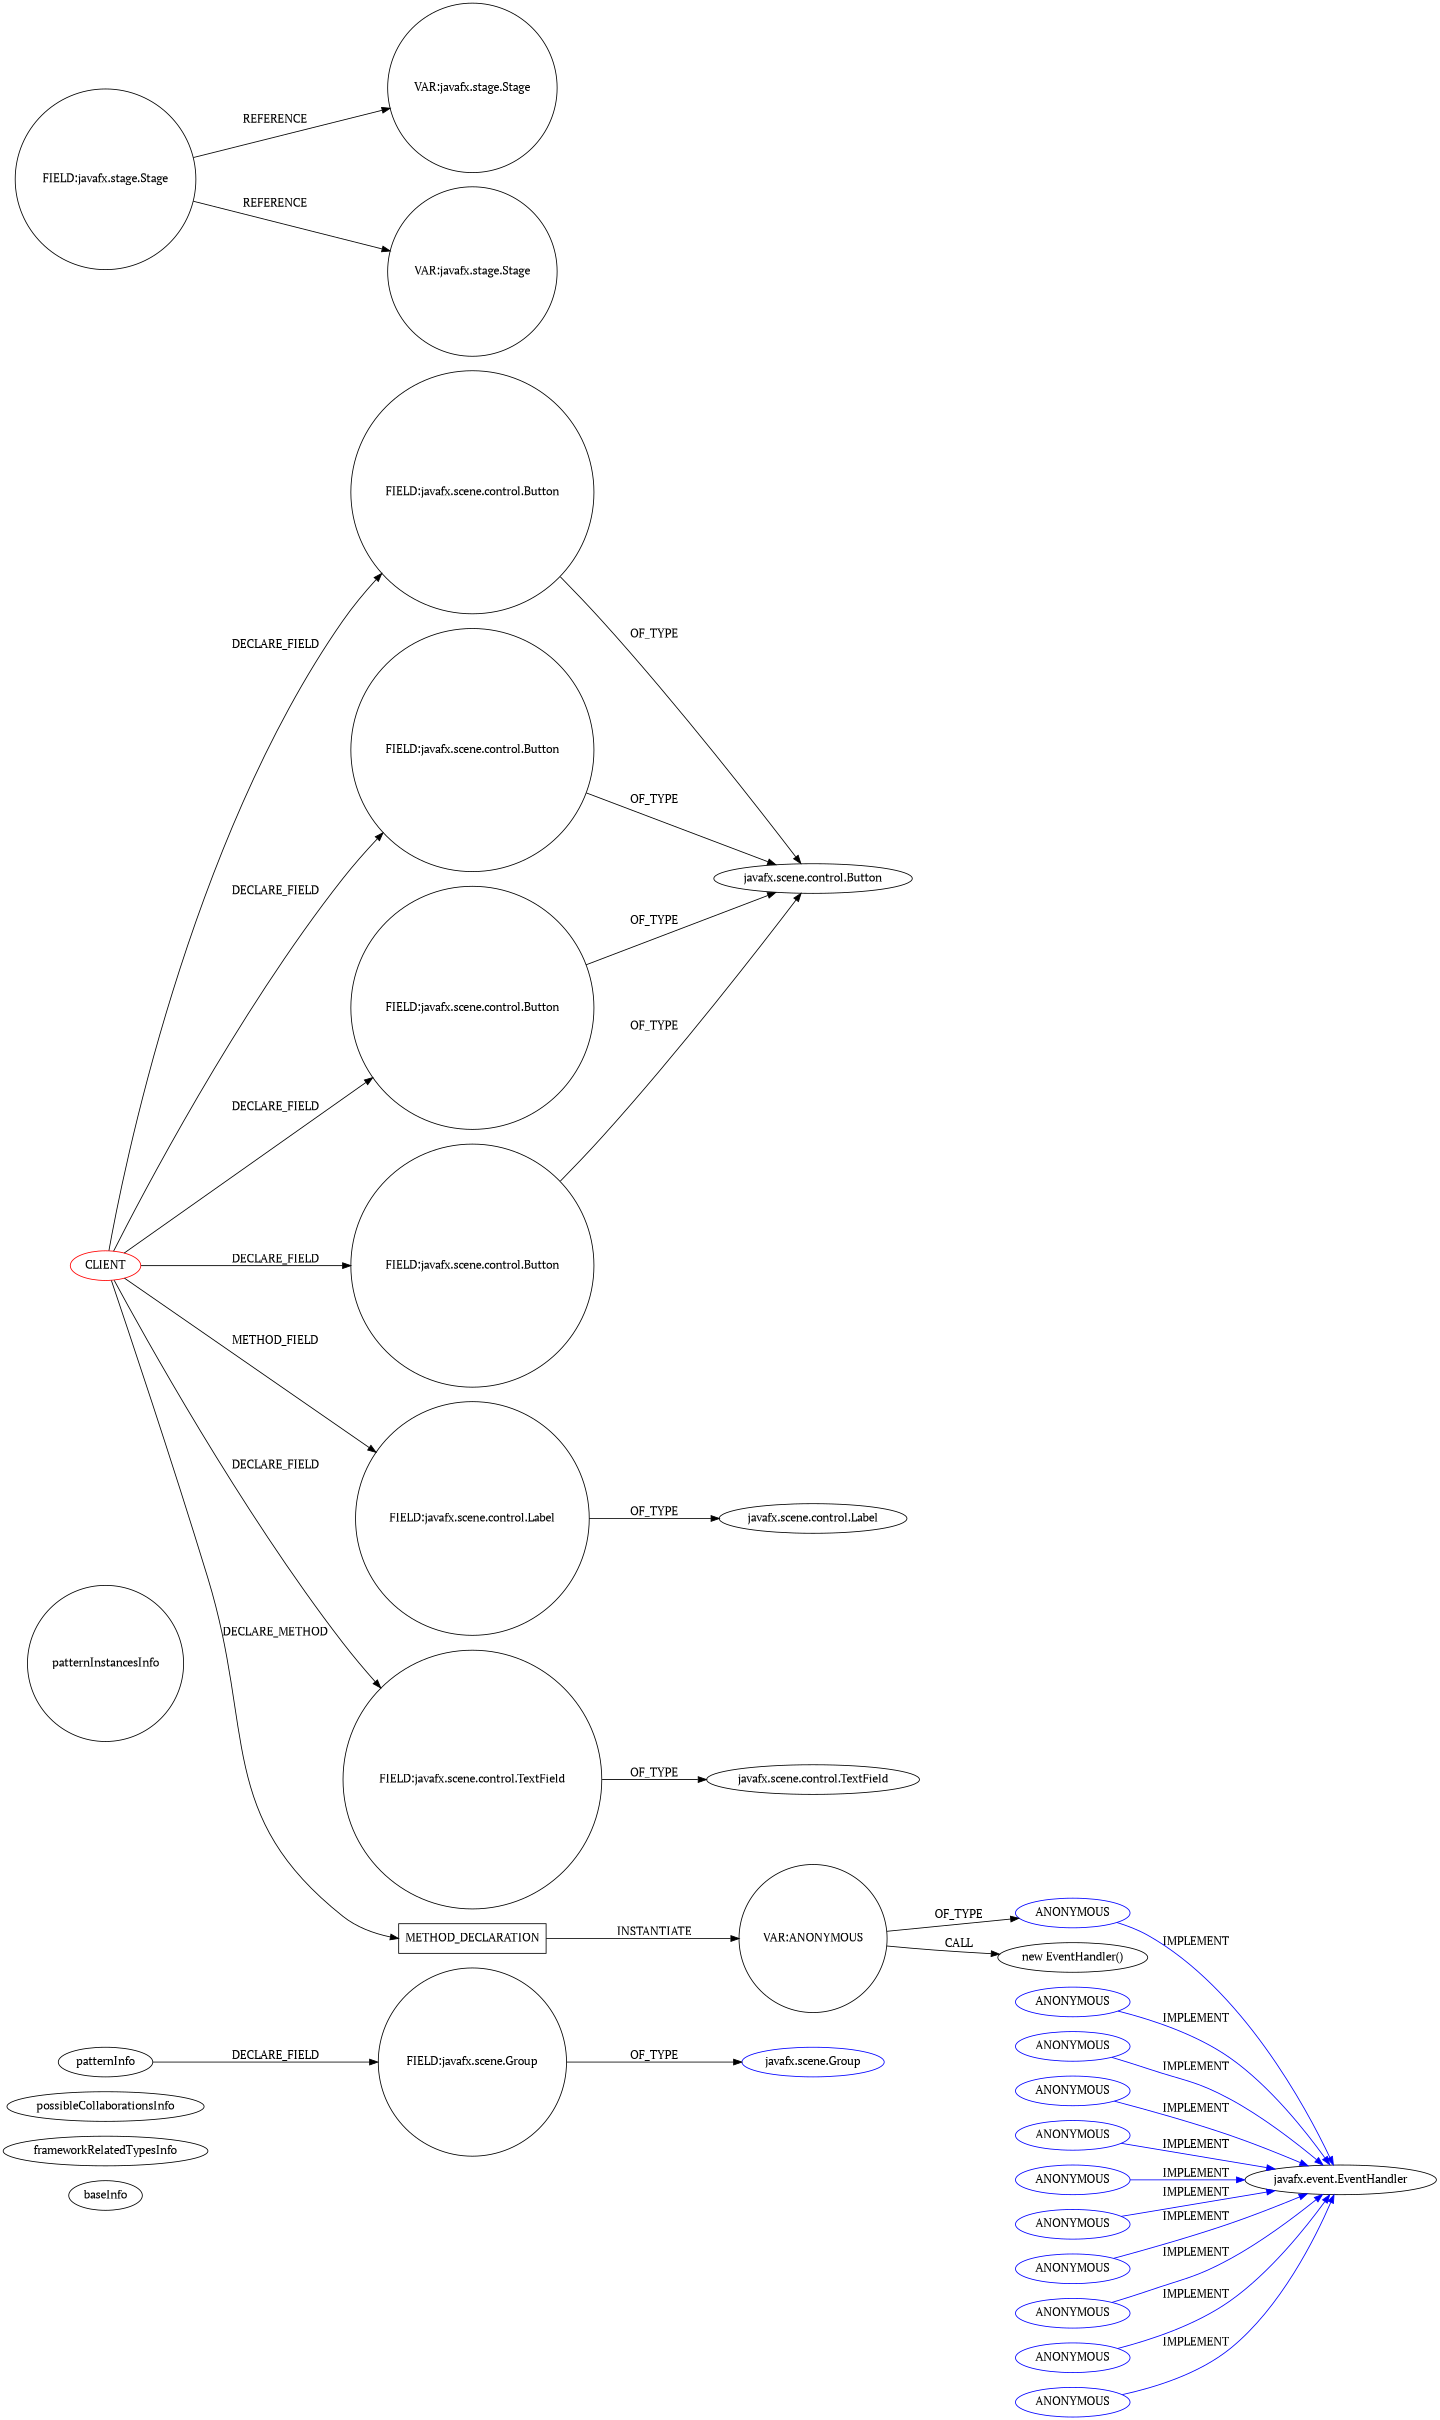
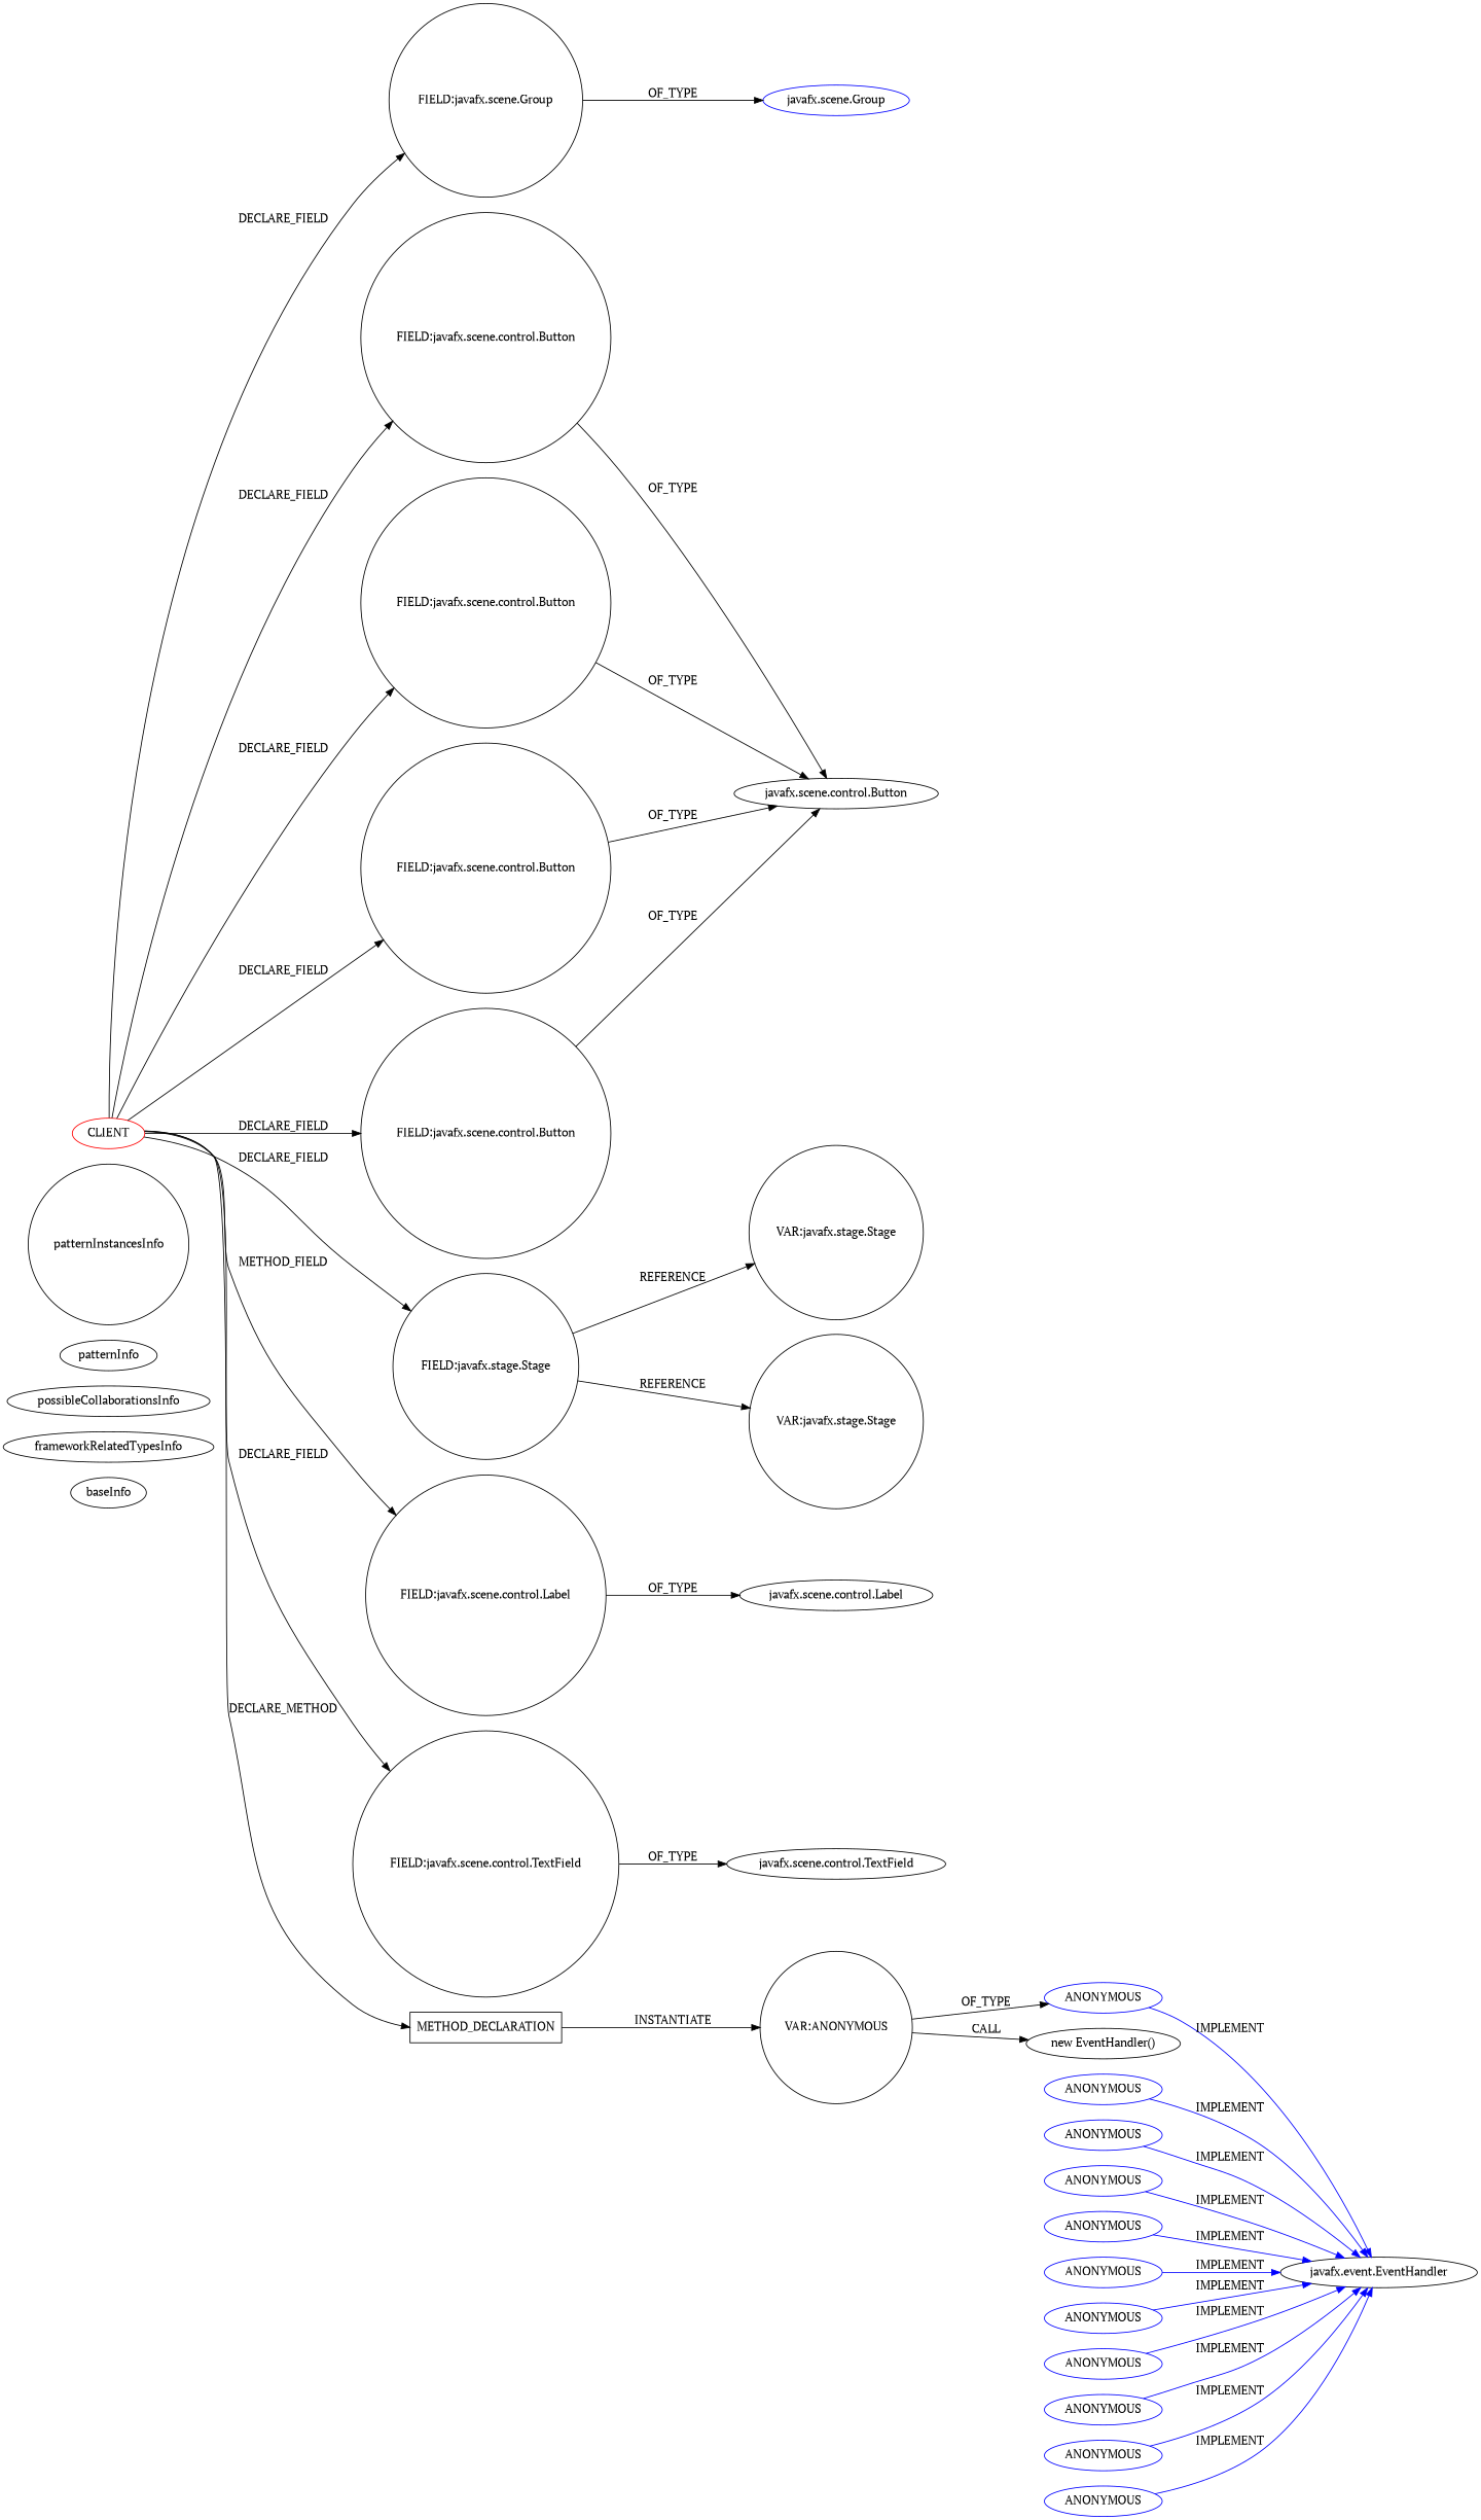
  digraph {
    fontname="PT Serif"
    rankdir=LR
    node [fontname="PT Serif" isFrameworkType=false vertexType=REFERENCE_ANONYMOUS_DECLARATION]
    edge [fontname="PT Serif"]
    baseInfo [category=pattern graphId=1419 isAnonymous=false possibleRelation=false isFrameworkType="" vertexType=""]
    frameworkRelatedTypesInfo [isFrameworkType="" vertexType=""]
    possibleCollaborationsInfo [isFrameworkType="" vertexType=""]
    patternInfo [frequency=2.0 patternRootClient=0 isFrameworkType="" vertexType=""]
    patternInstancesInfo [0="joelburget-miftiwac~/joelburget-miftiwac/miftiwac-master/src/Dynamic_page.java~Dynamic_page~3333" 1="didygo-gce-display~/didygo-gce-display/gce-display-master/src/proto1/DashBoard.java~DashBoard~2407" shape=circle isFrameworkType="" vertexType=""]
    n6 [label="FIELD:javafx.scene.Group" shape=circle vertexType=FIELD_DECLARATION]
    n7 [color=blue label="javafx.scene.Group" vertexType=FRAMEWORK_CLASS_TYPE]
    n8 [color=red label=CLIENT vertexType=ROOT_CLIENT_CLASS_DECLARATION]
    n9 [label="FIELD:javafx.scene.control.Button" shape=circle vertexType=FIELD_DECLARATION]
    n10 [label="FIELD:javafx.scene.control.Button" shape=circle vertexType=FIELD_DECLARATION]
    n11 [label="FIELD:javafx.scene.control.Button" shape=circle vertexType=FIELD_DECLARATION]
    n12 [label="FIELD:javafx.scene.control.Button" shape=circle vertexType=FIELD_DECLARATION]
    n13 [label="FIELD:javafx.stage.Stage" shape=circle vertexType=FIELD_DECLARATION]
    n14 [label="FIELD:javafx.scene.control.Label" shape=circle vertexType=FIELD_DECLARATION]
    n15 [label="FIELD:javafx.scene.control.TextField" shape=circle vertexType=FIELD_DECLARATION]
    n16 [label=METHOD_DECLARATION shape=box vertexType=CLIENT_METHOD_DECLARATION]
    n17 [label="javafx.scene.control.Button" vertexType=FRAMEWORK_CLASS_TYPE]
    n18 [label="VAR:javafx.stage.Stage" shape=circle vertexType=VARIABLE_EXPRESION]
    n19 [label="VAR:javafx.stage.Stage" shape=circle vertexType=VARIABLE_EXPRESION]
    n20 [label="javafx.scene.control.Label" vertexType=FRAMEWORK_CLASS_TYPE]
    n21 [label="javafx.scene.control.TextField" vertexType=FRAMEWORK_CLASS_TYPE]
    n22 [label="VAR:ANONYMOUS" shape=circle vertexType=VARIABLE_EXPRESION]
    n23 [color=blue label=ANONYMOUS]
    n24 [label="new EventHandler()" vertexType=CONSTRUCTOR_CALL]
    n25 [label="javafx.event.EventHandler" vertexType=FRAMEWORK_INTERFACE_TYPE]
    n26 [color=blue label=ANONYMOUS]
    n27 [color=blue label=ANONYMOUS]
    n28 [color=blue label=ANONYMOUS]
    n29 [color=blue label=ANONYMOUS]
    n30 [color=blue label=ANONYMOUS]
    n31 [color=blue label=ANONYMOUS]
    n32 [color=blue label=ANONYMOUS]
    n33 [color=blue label=ANONYMOUS]
    n34 [color=blue label=ANONYMOUS]
    n35 [color=blue label=ANONYMOUS]
    n6 -> n7 [label=OF_TYPE]
-   patternInfo -> n6 [label=DECLARE_FIELD]
+   n8 -> n6 [label=DECLARE_FIELD]
    n8 -> n9 [label=DECLARE_FIELD]
    n8 -> n10 [label=DECLARE_FIELD]
    n8 -> n11 [label=DECLARE_FIELD]
    n8 -> n12 [label=DECLARE_FIELD]
+   n8 -> n13 [label=DECLARE_FIELD]
    n8 -> n14 [label=METHOD_FIELD]
    n8 -> n15 [label=DECLARE_FIELD]
    n8 -> n16 [label=DECLARE_METHOD]
    n9 -> n17 [label=OF_TYPE]
    n10 -> n17 [label=OF_TYPE]
    n11 -> n17 [label=OF_TYPE]
    n12 -> n17 [label=OF_TYPE]
    n13 -> n18 [label=REFERENCE]
    n13 -> n19 [label=REFERENCE]
    n14 -> n20 [label=OF_TYPE]
    n15 -> n21 [label=OF_TYPE]
    n16 -> n22 [label=INSTANTIATE]
    n22 -> n23 [label=OF_TYPE]
    n22 -> n24 [label=CALL]
    n23 -> n25 [color=blue label=IMPLEMENT]
    n26 -> n25 [color=blue label=IMPLEMENT]
    n27 -> n25 [color=blue label=IMPLEMENT]
    n28 -> n25 [color=blue label=IMPLEMENT]
    n29 -> n25 [color=blue label=IMPLEMENT]
    n30 -> n25 [color=blue label=IMPLEMENT]
    n31 -> n25 [color=blue label=IMPLEMENT]
    n32 -> n25 [color=blue label=IMPLEMENT]
    n33 -> n25 [color=blue label=IMPLEMENT]
    n34 -> n25 [color=blue label=IMPLEMENT]
    n35 -> n25 [color=blue label=IMPLEMENT]
  }
